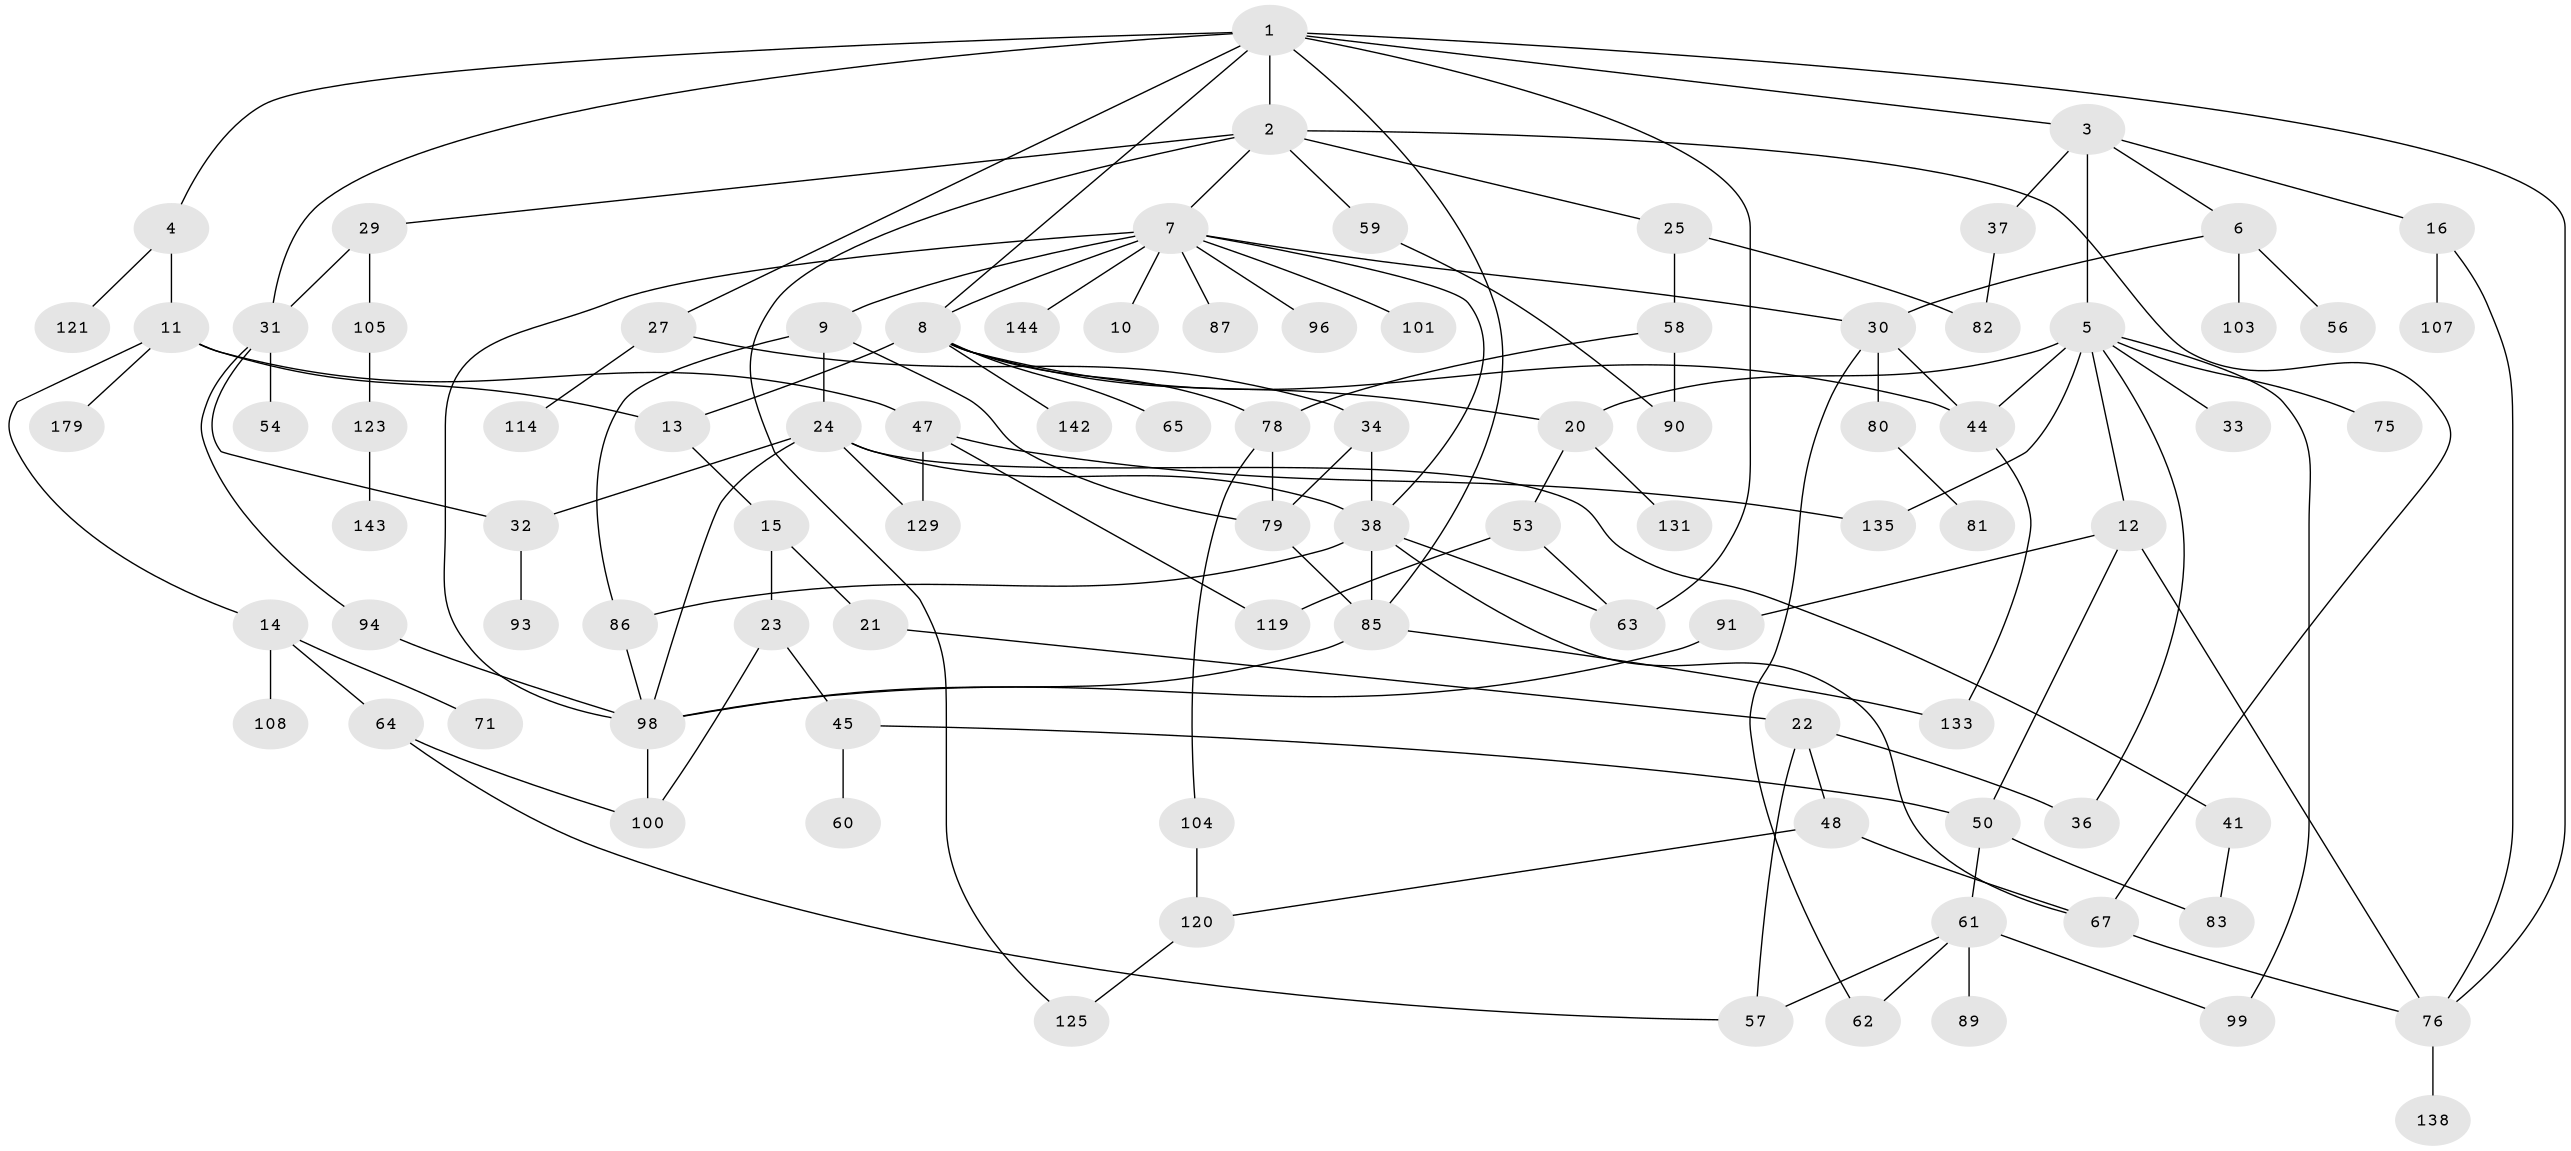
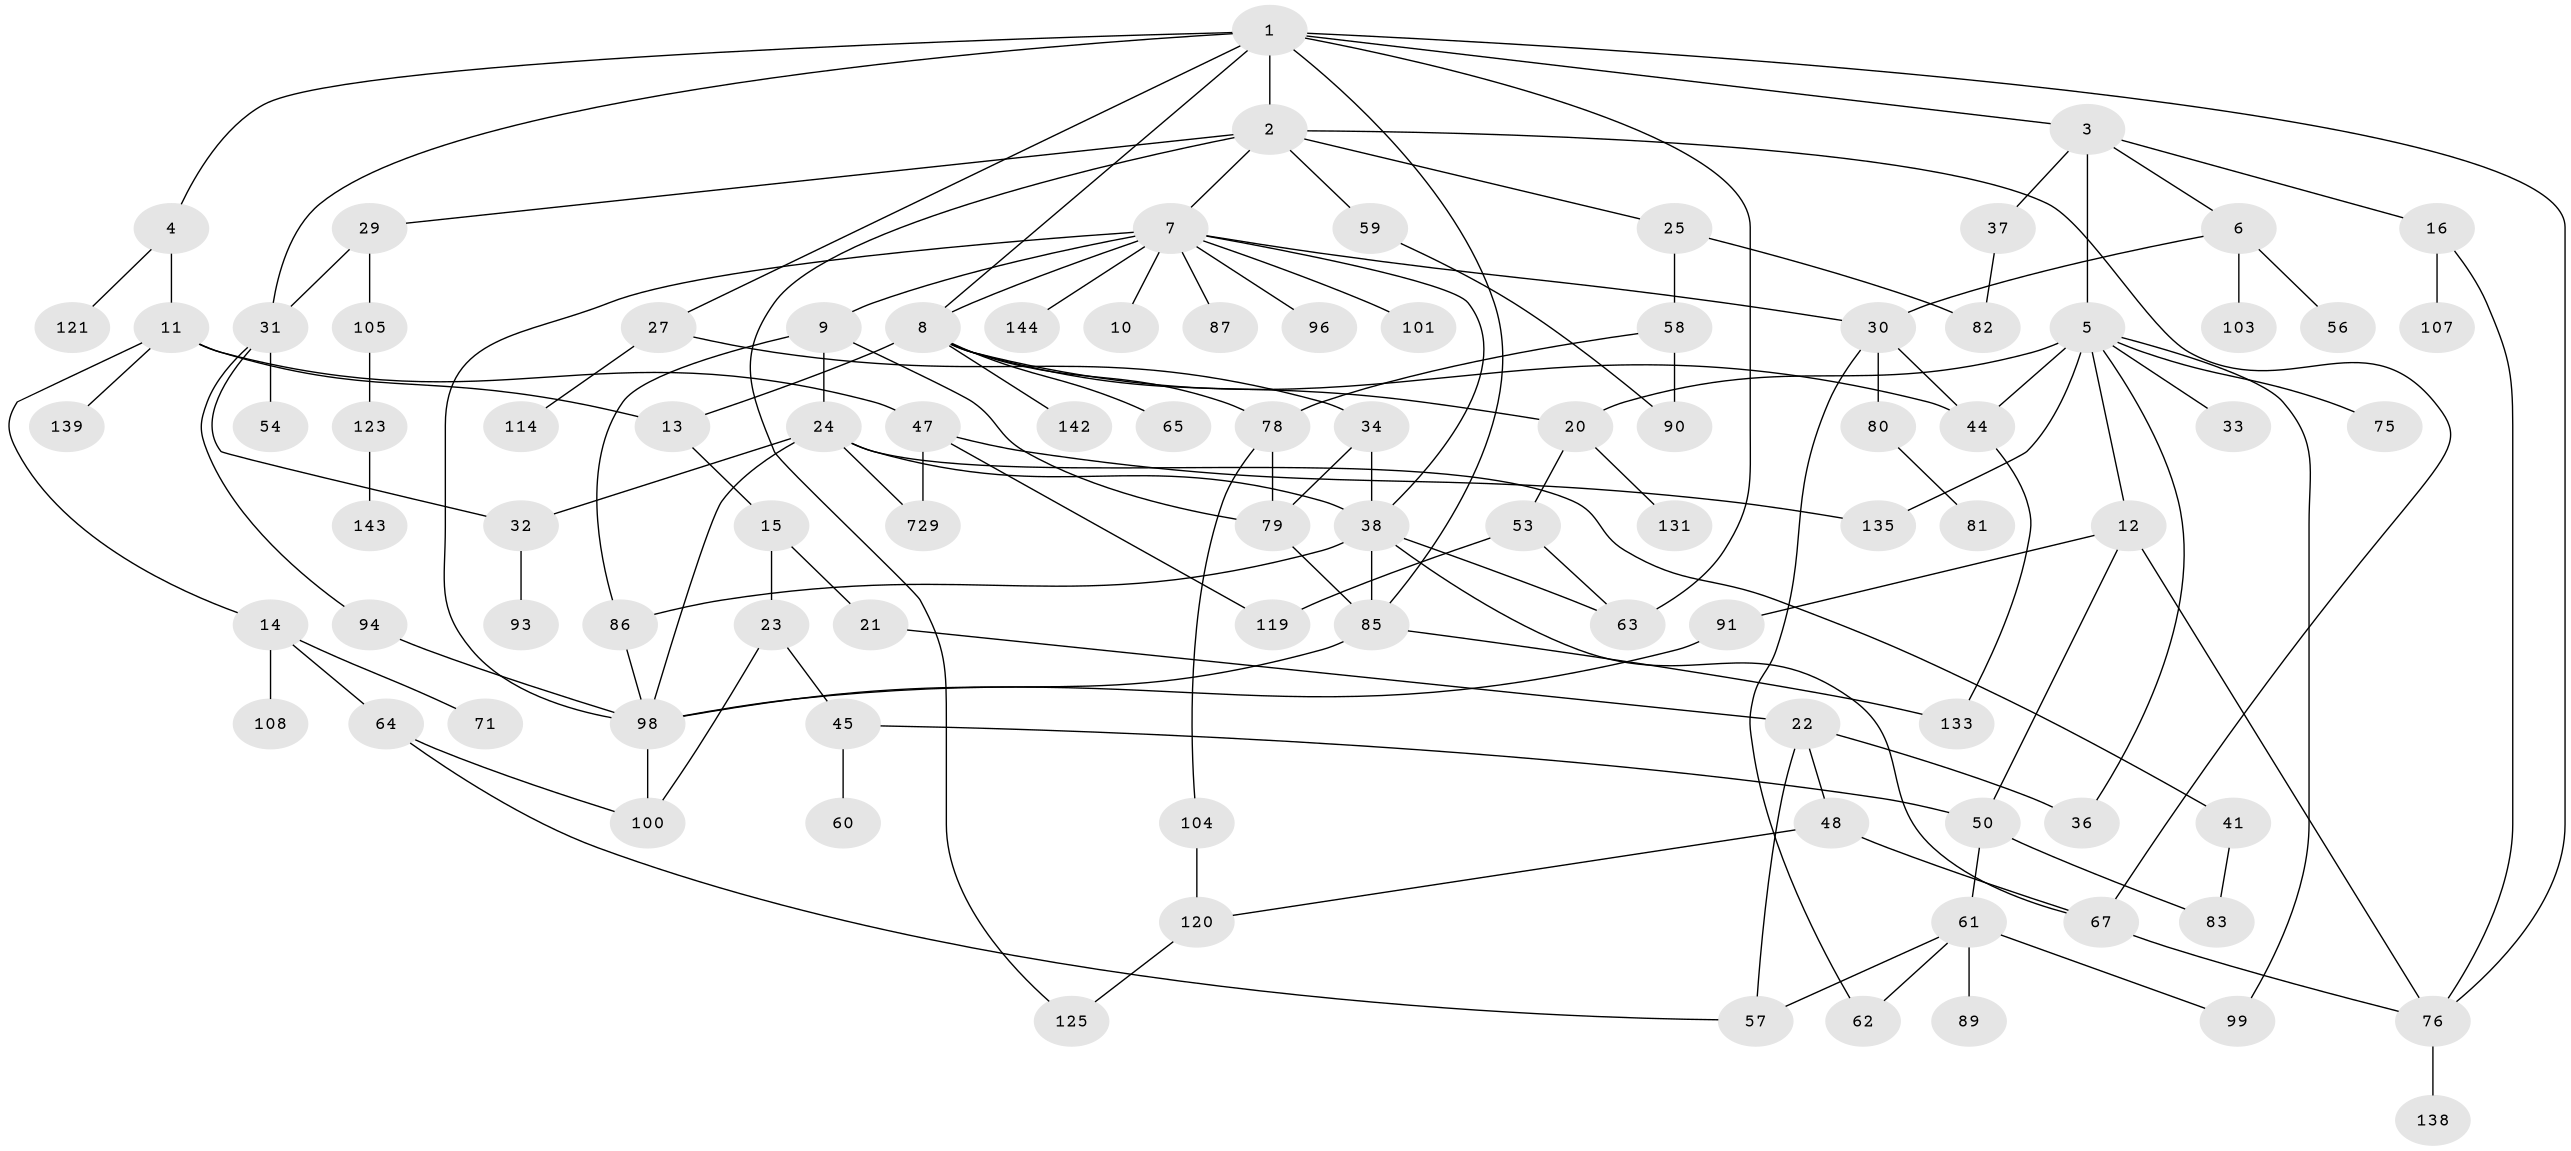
  graph {
    fontname="Courier Prime"
    node [color=gray90 fontname="Courier Prime" style=filled]
    edge [fontname="Courier Prime"]
    1 [super="+118"]
    2 [super="+35"]
    3
    4 [super="+115"]
    8 [super="+28"]
    27 [super="+72"]
    31
    63 [super="+130"]
    76 [super="+124"]
    85
    7 [super="+46"]
    25 [super="+66"]
    29 [super="+39"]
    59 [super="+116"]
    67 [super="+111"]
    125
    5 [super="+18"]
    6 [super="+42"]
    16 [super="+17"]
    37 [super="+74"]
    11 [super="+126"]
    121
    20 [super="+52"]
    44 [super="+117"]
    13 [super="+106"]
    65
    78 [super="+127"]
    142
    34 [super="+95"]
    114
    32 [super="+68"]
    54
    94
    138
    98 [super="+110"]
    133
    91 [super="+128"]
    30 [super="+77"]
    9 [super="+51"]
    10
    38 [super="+43"]
    87
    96
    101
    144
    58 [super="+113"]
    82
    105 [super="+112"]
    90 [super="+140"]
    12
    33
    36 [super="+136"]
    75
    99
    135
    56
    103 [super="+134"]
    107
    14 [super="+19"]
    47 [super="+92"]
-   139 [label=179]
+   139
    50 [super="+73"]
    53 [super="+84"]
    131
    62
    80
    24 [super="+26"]
    79
    86 [super="+109"]
    100 [super="+102"]
    15 [super="+40"]
    104 [super="+122"]
    41
-   129
+   129 [label=729]
    64
    71
    108
    119
    83 [super="+132"]
    61 [super="+88"]
    21 [super="+141"]
    23
    n83 [label=57]
    22 [super="+57"]
    45 [super="+49"]
    48 [super="+70"]
    120
    60 [super="+69"]
    93
    123
    81
    89
    143
    1 -- 2
    1 -- 3
    1 -- 4
    1 -- 8
    1 -- 27
    1 -- 31
    1 -- 63
    1 -- 76
    1 -- 85
    2 -- 7
    2 -- 25
    2 -- 29
    2 -- 59
    2 -- 67
    2 -- 125
    3 -- 5
    3 -- 6
    3 -- 16
    3 -- 37
    4 -- 11
    4 -- 121
    8 -- 20
    8 -- 44
    8 -- 13
    8 -- 65
    8 -- 78
    8 -- 142
    27 -- 34
    27 -- 114
    31 -- 32
    31 -- 54
    31 -- 94
    76 -- 138
    85 -- 98
    85 -- 133
    7 -- 8
    7 -- 98
    7 -- 30
    7 -- 9 [weight=2]
    7 -- 10
    7 -- 38
    7 -- 87
    7 -- 96
    7 -- 101
    7 -- 144
    25 -- 58
    25 -- 82
    29 -- 31
    29 -- 105
    59 -- 90
    67 -- 76
    5 -- 20
    5 -- 44
    5 -- 12
    5 -- 33
    5 -- 36
    5 -- 75
    5 -- 99
    5 -- 135
    6 -- 30
    6 -- 56
    6 -- 103
    16 -- 76
    16 -- 107
    37 -- 82
    11 -- 13
    11 -- 14
    11 -- 47
    11 -- 139
    20 -- 53
    20 -- 131
    44 -- 133
    13 -- 15
    78 -- 79
    78 -- 104
    34 -- 38
    34 -- 79
    32 -- 93
    94 -- 98
    98 -- 100
    91 -- 98
    30 -- 44
    30 -- 62
    30 -- 80
    9 -- 24
    9 -- 79
    9 -- 86
    38 -- 63
    38 -- 85
    38 -- 67
    38 -- 86
    58 -- 78
    58 -- 90
    105 -- 123 [weight=2]
    12 -- 76
    12 -- 91
    12 -- 50
    14 -- 64
    14 -- 71
    14 -- 108
    47 -- 135
    47 -- 129
    47 -- 119
    50 -- 83
    50 -- 61
    53 -- 63
    53 -- 119
    80 -- 81
    24 -- 32
    24 -- 98
    24 -- 38
    24 -- 41
    24 -- 129
    79 -- 85
    86 -- 98
    15 -- 21
    15 -- 23
    104 -- 120
    41 -- 83
    64 -- 100
    64 -- n83
    61 -- 99
    61 -- 62
    61 -- n83
    61 -- 89
    21 -- 22
    23 -- 100
    23 -- 45
    22 -- 36
    22 -- n83
    22 -- 48
    45 -- 50
    45 -- 60 [weight=2]
    48 -- 67
    48 -- 120
    120 -- 125
    123 -- 143
  }
